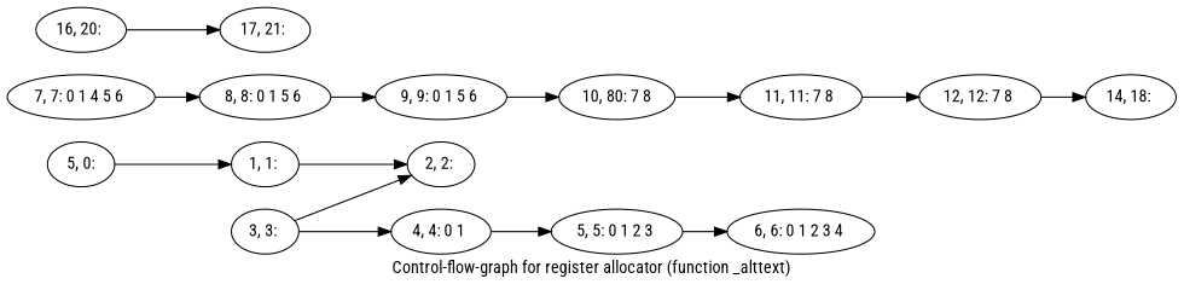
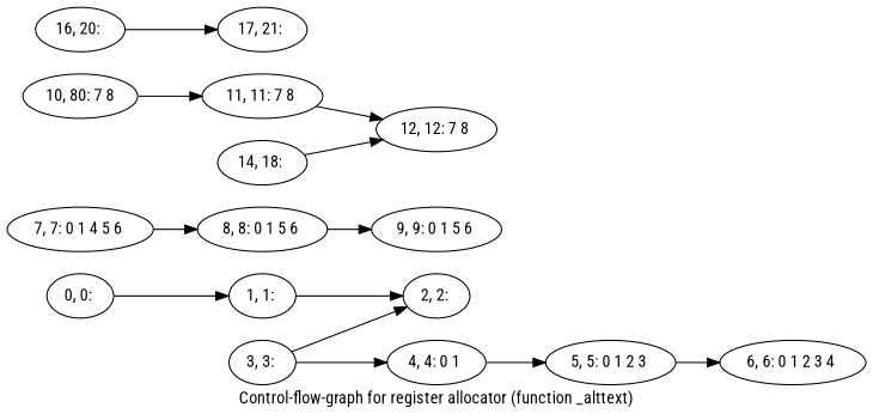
  digraph {
    fontname="Roboto Condensed"
    label="Control-flow-graph for register allocator (function _alttext)"
    rankdir=LR
    node [fontname="Roboto Condensed"]
    edge [fontname="Roboto Condensed"]
-   n1 [label="5, 0:"]
+   n1 [label="0, 0: "]
    n2 [label="1, 1: "]
    n3 [label="2, 2: "]
    n4 [label="3, 3: "]
    n5 [label="4, 4: 0 1 "]
    n6 [label="5, 5: 0 1 2 3 "]
    n7 [label="6, 6: 0 1 2 3 4 "]
    n8 [label="7, 7: 0 1 4 5 6 "]
    n9 [label="8, 8: 0 1 5 6 "]
    n10 [label="9, 9: 0 1 5 6 "]
    n11 [label="10, 80: 7 8"]
    n12 [label="11, 11: 7 8 "]
    n13 [label="12, 12: 7 8 "]
    n14 [label="14, 18: "]
    n15 [label="16, 20: "]
    n16 [label="17, 21: "]
    n1 -> n2
    n2 -> n3
    n4 -> n3
    n4 -> n5
    n5 -> n6
    n6 -> n7
    n8 -> n9
    n9 -> n10
-   n10 -> n11
    n11 -> n12
    n12 -> n13
-   n13 -> n14
+   n14 -> n13
    n15 -> n16
  }
